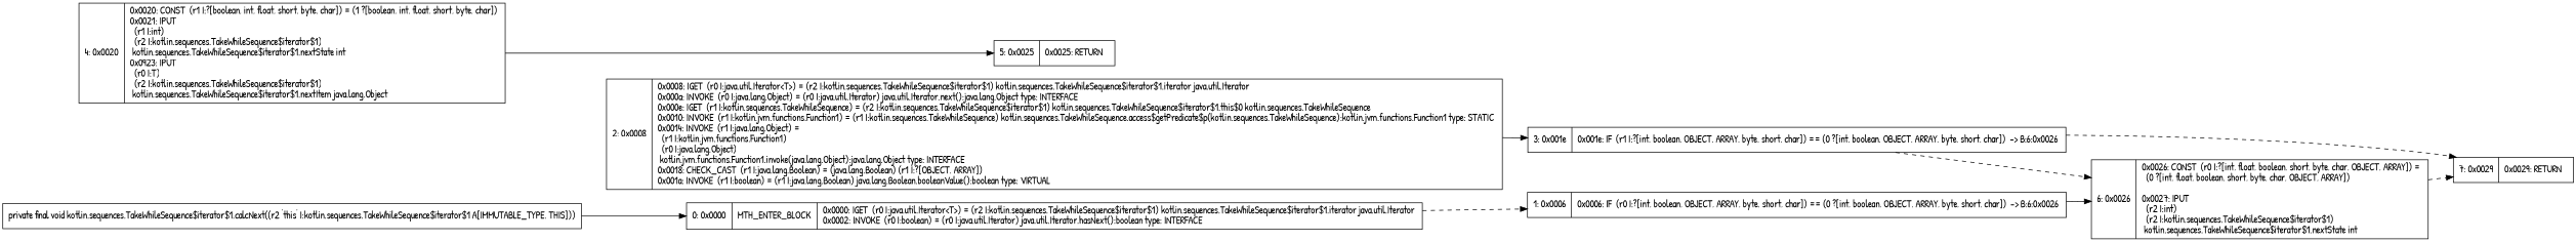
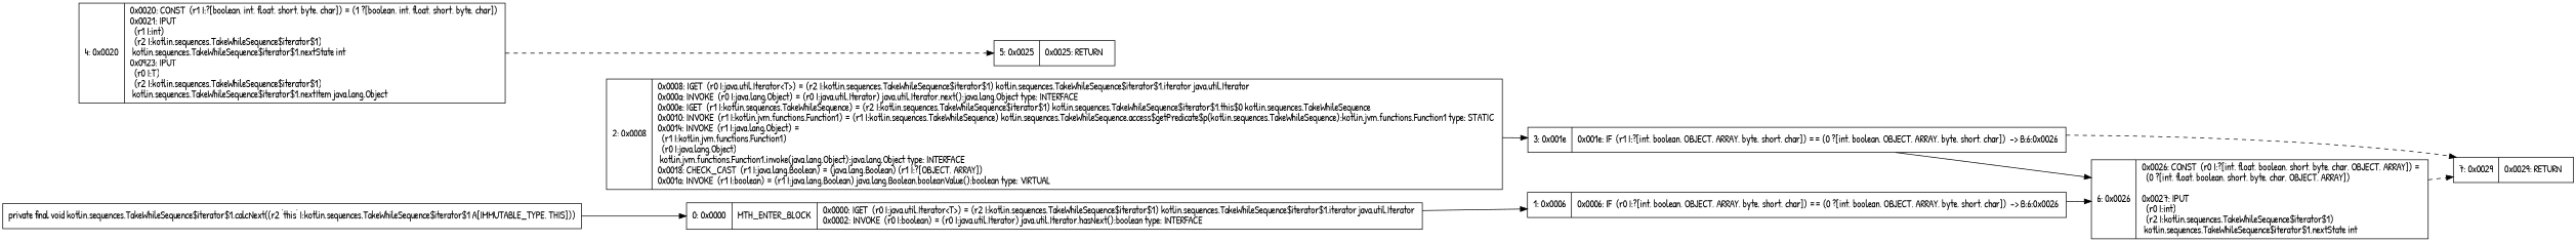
  digraph {
    fontname="Patrick Hand"
    rankdir=LR
    node [fontname="Patrick Hand" shape=record]
    edge [fontname="Patrick Hand"]
    n1 [label="{0\:\ 0x0000|MTH_ENTER_BLOCK\l|0x0000: IGET  (r0 I:java.util.Iterator\<T\>) = (r2 I:kotlin.sequences.TakeWhileSequence$iterator$1) kotlin.sequences.TakeWhileSequence$iterator$1.iterator java.util.Iterator \l0x0002: INVOKE  (r0 I:boolean) = (r0 I:java.util.Iterator) java.util.Iterator.hasNext():boolean type: INTERFACE \l}"]
    n2 [label="{1\:\ 0x0006|0x0006: IF  (r0 I:?[int, boolean, OBJECT, ARRAY, byte, short, char]) == (0 ?[int, boolean, OBJECT, ARRAY, byte, short, char])  \-\> B:6:0x0026 \l}"]
-   n3 [label="{6\:\ 0x0026|0x0026: CONST  (r0 I:?[int, float, boolean, short, byte, char, OBJECT, ARRAY]) = \l  (0 ?[int, float, boolean, short, byte, char, OBJECT, ARRAY])\l \l0x0027: IPUT  \l  (r2 I:int)\l  (r2 I:kotlin.sequences.TakeWhileSequence$iterator$1)\l kotlin.sequences.TakeWhileSequence$iterator$1.nextState int \l}"]
+   n3 [label="{6\:\ 0x0026|0x0026: CONST  (r0 I:?[int, float, boolean, short, byte, char, OBJECT, ARRAY]) = \l  (0 ?[int, float, boolean, short, byte, char, OBJECT, ARRAY])\l \l0x0027: IPUT  \l  (r0 I:int)\l  (r2 I:kotlin.sequences.TakeWhileSequence$iterator$1)\l kotlin.sequences.TakeWhileSequence$iterator$1.nextState int \l}"]
    n4 [label="{2\:\ 0x0008|0x0008: IGET  (r0 I:java.util.Iterator\<T\>) = (r2 I:kotlin.sequences.TakeWhileSequence$iterator$1) kotlin.sequences.TakeWhileSequence$iterator$1.iterator java.util.Iterator \l0x000a: INVOKE  (r0 I:java.lang.Object) = (r0 I:java.util.Iterator) java.util.Iterator.next():java.lang.Object type: INTERFACE \l0x000e: IGET  (r1 I:kotlin.sequences.TakeWhileSequence) = (r2 I:kotlin.sequences.TakeWhileSequence$iterator$1) kotlin.sequences.TakeWhileSequence$iterator$1.this$0 kotlin.sequences.TakeWhileSequence \l0x0010: INVOKE  (r1 I:kotlin.jvm.functions.Function1) = (r1 I:kotlin.sequences.TakeWhileSequence) kotlin.sequences.TakeWhileSequence.access$getPredicate$p(kotlin.sequences.TakeWhileSequence):kotlin.jvm.functions.Function1 type: STATIC \l0x0014: INVOKE  (r1 I:java.lang.Object) = \l  (r1 I:kotlin.jvm.functions.Function1)\l  (r0 I:java.lang.Object)\l kotlin.jvm.functions.Function1.invoke(java.lang.Object):java.lang.Object type: INTERFACE \l0x0018: CHECK_CAST  (r1 I:java.lang.Boolean) = (java.lang.Boolean) (r1 I:?[OBJECT, ARRAY]) \l0x001a: INVOKE  (r1 I:boolean) = (r1 I:java.lang.Boolean) java.lang.Boolean.booleanValue():boolean type: VIRTUAL \l}"]
    n5 [label="{3\:\ 0x001e|0x001e: IF  (r1 I:?[int, boolean, OBJECT, ARRAY, byte, short, char]) == (0 ?[int, boolean, OBJECT, ARRAY, byte, short, char])  \-\> B:6:0x0026 \l}"]
    n6 [label="{7\:\ 0x0029|0x0029: RETURN   \l}"]
    n7 [label="{4\:\ 0x0020|0x0020: CONST  (r1 I:?[boolean, int, float, short, byte, char]) = (1 ?[boolean, int, float, short, byte, char]) \l0x0021: IPUT  \l  (r1 I:int)\l  (r2 I:kotlin.sequences.TakeWhileSequence$iterator$1)\l kotlin.sequences.TakeWhileSequence$iterator$1.nextState int \l0x0923: IPUT  \l  (r0 I:T)\l  (r2 I:kotlin.sequences.TakeWhileSequence$iterator$1)\l kotlin.sequences.TakeWhileSequence$iterator$1.nextItem java.lang.Object \l}"]
    n8 [label="{5\:\ 0x0025|0x0025: RETURN   \l}"]
    n9 [label="{private final void kotlin.sequences.TakeWhileSequence$iterator$1.calcNext((r2 'this' I:kotlin.sequences.TakeWhileSequence$iterator$1 A[IMMUTABLE_TYPE, THIS])) }"]
-   n1 -> n2 [style=dashed]
+   n1 -> n2
    n2 -> n3
    n3 -> n6 [style=dashed]
    n4 -> n5
-   n5 -> n3 [style=dashed]
+   n5 -> n3
    n5 -> n6 [style=dashed]
-   n7 -> n8
+   n7 -> n8 [style=dashed]
    n9 -> n1
  }
